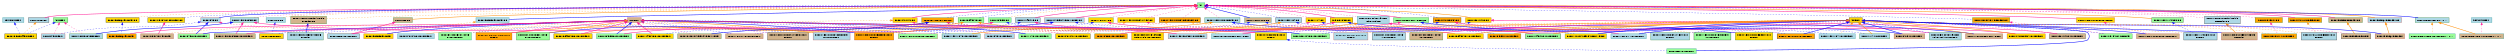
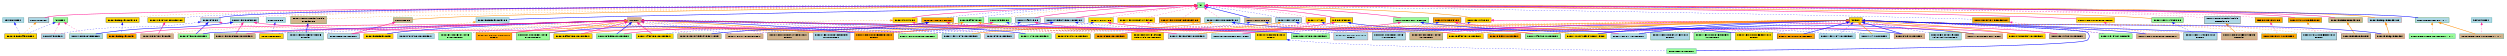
  digraph {
    rankdir=TB
    node [color=brown fillcolor=lightblue fontname=Helvetica fontsize=10 shape=record style=filled]
    edge [color=blue dir=back fontname=Helvetica fontsize=10 labelfontname=Helvetica labelfontsize=10 style=dashed]
    n1 [color=teal height=0.2 label=basic_istream width=0.4]
    n2 [color=teal fillcolor=tan height=0.2 label="Poco::Data::LOBInputStream\< T \>" width=0.4]
    n3 [color=teal height=0.2 label=basic_ostream width=0.4]
    n4 [color=black fillcolor=gold height=0.2 label="Poco::FIFOBufferStream" width=0.4]
    n5 [color=teal fillcolor=palegreen height=0.2 label="Poco::Data::LOBOutputStream\< T \>" width=0.4]
    n6 [color=teal fillcolor=palegreen height=0.2 label=ios width=0.4]
    n7 [color=darkgreen fillcolor=tan height=0.2 label="Poco::Base32DecoderIOS" width=0.4]
    n8 [color=teal height=0.2 label="Poco::Base32EncoderIOS" width=0.4]
    n9 [height=0.2 label="Poco::Base64DecoderIOS" width=0.4]
    n10 [color=black fillcolor=gold height=0.2 label="Poco::Base64EncoderIOS" width=0.4]
    n11 [fillcolor=gold height=0.2 label="Poco::CountingIOS" width=0.4]
    n12 [color=teal fillcolor=orange height=0.2 label="Poco::Crypto::CryptoIOS" width=0.4]
    n13 [color=darkgreen height=0.2 label="Poco::Data::LOBIOS\< T \>" width=0.4]
    n14 [color=darkgreen fillcolor=palegreen height=0.2 label="Poco::DeflatingIOS" width=0.4]
    n15 [color=teal fillcolor=palegreen height=0.2 label="Poco::DigestIOS" width=0.4]
    n16 [color=black height=0.2 label="Poco::FIFOIOS" width=0.4]
    n17 [height=0.2 label="Poco::FileIOS" width=0.4]
    n18 [color=darkgreen fillcolor=orange height=0.2 label="Poco::HexBinaryDecoderIOS" width=0.4]
    n19 [color=black fillcolor=gold height=0.2 label="Poco::HexBinaryEncoderIOS" width=0.4]
    n20 [color=black height=0.2 label="Poco::InflatingIOS" width=0.4]
    n21 [height=0.2 label="Poco::LineEndingConverterIOS" width=0.4]
    n22 [color=teal height=0.2 label="Poco::LogIOS" width=0.4]
    n23 [color=teal fillcolor=gold height=0.2 label="Poco::MemoryIOS" width=0.4]
    n24 [fillcolor=gold height=0.2 label="Poco::Net::HTTPChunkedIOS" width=0.4]
    n25 [color=black fillcolor=orange height=0.2 label="Poco::Net::HTTPFixedLengthIOS" width=0.4]
    n26 [color=darkgreen height=0.2 label="Poco::Net::HTTPHeaderIOS" width=0.4]
    n27 [color=teal fillcolor=tan height=0.2 label="Poco::Net::HTTPIOS" width=0.4]
    n28 [fillcolor=gold height=0.2 label="Poco::Net::HTTPResponseIOS" width=0.4]
    n29 [color=black height=0.2 label="Poco::Net::MailIOS" width=0.4]
    n30 [color=black fillcolor=palegreen height=0.2 label="Poco::Net::MultipartIOS" width=0.4]
    n31 [color=black height=0.2 label="Poco::Net::QuotedPrintable\lDecoderIOS" width=0.4]
    n32 [color=darkgreen fillcolor=tan height=0.2 label="Poco::Net::QuotedPrintable\lEncoderIOS" width=0.4]
    n33 [color=darkgreen height=0.2 label="Poco::Net::SocketIOS" width=0.4]
    n34 [fillcolor=gold height=0.2 label="Poco::NullIOS" width=0.4]
    n35 [color=black fillcolor=gold height=0.2 label="LogIOS::PipeIOS" width=0.4]
-   n36 [color=darkgreen fillcolor=orange height=0.2 label="Poco::RandomIOS" width=0.4]
-   n37 [color=teal height=0.2 label="Poco::RemotingNG::TCP\l::ChannelIOS" width=0.4]
+   n36 [color=darkgreen fillcolor=orange height=0.2 label="TeeIOS::RandomIOS" width=0.4]
    n38 [color=darkgreen fillcolor=palegreen height=0.2 label="Poco::StreamConverterIOS" width=0.4]
    n39 [color=darkgreen fillcolor=tan height=0.2 label="Poco::TeeIOS" width=0.4]
    n40 [color=teal fillcolor=orange height=0.2 label="Poco::Zip::AutoDetectIOS" width=0.4]
    n41 [color=black fillcolor=orange height=0.2 label="Poco::Zip::PartialIOS" width=0.4]
    n42 [fillcolor=gold height=0.2 label="Poco::Zip::ZipIOS" width=0.4]
    n43 [color=black fillcolor=tan height=0.2 label="Poco::Base32Decoder" width=0.4]
    n44 [fillcolor=gold height=0.2 label="Poco::Base32Encoder" width=0.4]
    n45 [fillcolor=tan height=0.2 label="Poco::Base64Decoder" width=0.4]
    n46 [color=teal fillcolor=orange height=0.2 label="Poco::Base64Encoder" width=0.4]
    n47 [color=black fillcolor=tan height=0.2 label="Poco::CountingInputStream" width=0.4]
    n48 [color=darkgreen fillcolor=palegreen height=0.2 label="Poco::CountingOutputStream" width=0.4]
    n49 [height=0.2 label="Poco::Crypto::CryptoInput\lStream" width=0.4]
    n50 [fillcolor=orange height=0.2 label="Poco::Crypto::CryptoOutput\lStream" width=0.4]
    n51 [color=black height=0.2 label="Poco::Crypto::Decrypting\lInputStream" width=0.4]
    n52 [color=darkgreen fillcolor=palegreen height=0.2 label="Poco::Crypto::Decrypting\lOutputStream" width=0.4]
    n53 [color=darkgreen fillcolor=tan height=0.2 label="Poco::Crypto::Encrypting\lInputStream" width=0.4]
    n54 [color=teal fillcolor=palegreen height=0.2 label="Poco::Crypto::Encrypting\lOutputStream" width=0.4]
    n55 [fillcolor=gold height=0.2 label="Poco::DeflatingInputStream" width=0.4]
    n56 [color=black fillcolor=gold height=0.2 label="Poco::DeflatingOutputStream" width=0.4]
    n57 [color=teal fillcolor=orange height=0.2 label="Poco::DigestInputStream" width=0.4]
    n58 [color=teal fillcolor=palegreen height=0.2 label="Poco::DigestOutputStream" width=0.4]
    n59 [height=0.2 label="Poco::FileInputStream" width=0.4]
    n60 [fillcolor=palegreen height=0.2 label="Poco::FileOutputStream" width=0.4]
    n61 [height=0.2 label="Poco::FileStream" width=0.4]
    n62 [color=darkgreen fillcolor=palegreen height=0.2 label="Poco::HexBinaryDecoder" width=0.4]
    n63 [fillcolor=tan height=0.2 label="Poco::HexBinaryEncoder" width=0.4]
    n64 [color=black fillcolor=palegreen height=0.2 label="Poco::InflatingInputStream" width=0.4]
    n65 [color=teal fillcolor=gold height=0.2 label="Poco::InflatingOutputStream" width=0.4]
    n66 [color=teal fillcolor=gold height=0.2 label="Poco::InputLineEndingConverter" width=0.4]
    n67 [color=darkgreen fillcolor=tan height=0.2 label="Poco::OutputLineEndingConverter" width=0.4]
    n68 [color=black fillcolor=gold height=0.2 label="Poco::LogStream" width=0.4]
    n69 [color=teal height=0.2 label="Poco::MemoryInputStream" width=0.4]
    n70 [fillcolor=tan height=0.2 label="Poco::MemoryOutputStream" width=0.4]
    n71 [color=darkgreen height=0.2 label="Poco::Net::HTTPChunkedInput\lStream" width=0.4]
    n72 [color=black fillcolor=tan height=0.2 label="Poco::Net::HTTPChunkedOutput\lStream" width=0.4]
    n73 [color=black fillcolor=palegreen height=0.2 label="Poco::Net::HTTPFixedLength\lInputStream" width=0.4]
    n74 [height=0.2 label="Poco::Net::HTTPFixedLength\lOutputStream" width=0.4]
    n75 [color=darkgreen fillcolor=gold height=0.2 label="Poco::Net::HTTPHeaderInput\lStream" width=0.4]
    n76 [fillcolor=orange height=0.2 label="Poco::Net::HTTPHeaderOutput\lStream" width=0.4]
    n77 [color=black fillcolor=orange height=0.2 label="Poco::Net::HTTPInputStream" width=0.4]
    n78 [fillcolor=palegreen height=0.2 label="Poco::Net::HTTPOutputStream" width=0.4]
    n79 [fillcolor=tan height=0.2 label="Poco::Net::HTTPResponseStream" width=0.4]
    n80 [color=teal height=0.2 label="Poco::Net::MailInputStream" width=0.4]
    n81 [color=darkgreen height=0.2 label="Poco::Net::MailOutputStream" width=0.4]
    n82 [color=black height=0.2 label="Poco::Net::MultipartInput\lStream" width=0.4]
    n83 [fillcolor=tan height=0.2 label="Poco::Net::QuotedPrintable\lDecoder" width=0.4]
    n84 [color=darkgreen height=0.2 label="Poco::Net::QuotedPrintable\lEncoder" width=0.4]
    n85 [height=0.2 label="Poco::Net::SocketInputStream" width=0.4]
    n86 [color=darkgreen fillcolor=tan height=0.2 label="Poco::Net::SocketOutputStream" width=0.4]
    n87 [color=darkgreen height=0.2 label="Poco::Net::SocketStream" width=0.4]
    n88 [color=darkgreen height=0.2 label="Poco::NullInputStream" width=0.4]
    n89 [color=teal fillcolor=palegreen height=0.2 label="Poco::NullOutputStream" width=0.4]
    n90 [fillcolor=tan height=0.2 label="Poco::PipeInputStream" width=0.4]
    n91 [color=darkgreen fillcolor=orange height=0.2 label="Poco::PipeOutputStream" width=0.4]
    n92 [color=teal fillcolor=orange height=0.2 label="Poco::RandomInputStream" width=0.4]
    n93 [color=darkgreen height=0.2 label="Poco::RemotingNG::TCP\l::ChannelInputStream" width=0.4]
    n94 [fillcolor=gold height=0.2 label="Poco::RemotingNG::TCP\l::ChannelOutputStream" width=0.4]
    n95 [fillcolor=tan height=0.2 label="Poco::InputStreamConverter" width=0.4]
    n96 [color=teal height=0.2 label="Poco::OutputStreamConverter" width=0.4]
    n97 [color=black height=0.2 label="Poco::TeeOutputStream" width=0.4]
    n98 [color=black height=0.2 label="Poco::Zip::AutoDetectInput\lStream" width=0.4]
    n99 [fillcolor=gold height=0.2 label="Poco::Zip::PartialInputStream" width=0.4]
    n100 [color=teal fillcolor=gold height=0.2 label="Poco::Zip::PartialOutput\lStream" width=0.4]
    n101 [color=black fillcolor=gold height=0.2 label="Poco::Zip::ZipInputStream" width=0.4]
    n102 [color=teal height=0.2 label="Poco::Zip::ZipOutputStream" width=0.4]
    n103 [color=teal fillcolor=palegreen height=0.2 label="Poco::TeeInputStream" width=0.4]
    n104 [color=darkgreen fillcolor=palegreen height=0.2 label=iostream width=0.4]
    n105 [color=black fillcolor=gold height=0.2 label=istream width=0.4]
    n106 [fillcolor=tan height=0.2 label=ostream width=0.4]
    n1 -> n2 [color=deeppink]
    n3 -> n4
    n6 -> n7 [color=deeppink style=bold]
    n6 -> n8 [style=bold]
    n6 -> n9 [color=darkorange style=bold]
    n6 -> n10 [color=darkorange]
    n6 -> n11 [color=darkorange style=bold]
    n6 -> n12
    n6 -> n13 [style=bold]
    n6 -> n14
    n6 -> n15 [color=darkorange]
    n6 -> n16 [color=deeppink style=bold]
    n6 -> n17 [style=bold]
    n6 -> n18
    n6 -> n19
    n6 -> n20 [color=deeppink style=bold]
    n6 -> n21 [color=deeppink style=bold]
    n6 -> n22 [color=darkorange]
    n6 -> n23 [color=deeppink]
    n6 -> n24 [color=deeppink]
    n6 -> n25 [color=deeppink]
    n6 -> n26 [color=deeppink]
    n6 -> n27 [style=bold]
    n6 -> n28 [color=deeppink style=bold]
    n6 -> n29
    n6 -> n30 [color=darkorange style=bold]
    n6 -> n31 [color=deeppink]
    n6 -> n32 [color=darkorange]
    n6 -> n33 [color=deeppink]
    n6 -> n34 [color=deeppink]
    n6 -> n35 [color=deeppink style=bold]
    n6 -> n36 [color=deeppink]
-   n6 -> n37 [color=deeppink]
    n6 -> n38 [color=deeppink style=bold]
    n6 -> n39 [color=darkorange style=bold]
    n6 -> n40 [color=deeppink style=bold]
-   n6 -> n41
    n6 -> n42 [color=deeppink style=bold]
    n7 -> n43 [color=darkorange style=bold]
    n8 -> n44 [color=darkorange]
    n9 -> n45 [color=darkorange style=bold]
    n10 -> n46
    n11 -> n47 [color=deeppink style=bold]
    n11 -> n48
    n12 -> n49
    n12 -> n50 [color=darkorange style=bold]
    n12 -> n51 [color=darkorange]
    n12 -> n52 [style=bold]
    n12 -> n53 [color=deeppink]
    n12 -> n54
    n13 -> n2 [color=darkorange style=bold]
    n13 -> n5 [color=darkorange]
    n14 -> n55 [color=darkorange style=bold]
    n14 -> n56 [color=darkorange style=bold]
    n15 -> n57
    n15 -> n58 [color=deeppink style=bold]
    n16 -> n4 [color=darkorange]
    n17 -> n59 [color=deeppink]
    n17 -> n60 [style=bold]
    n17 -> n61
    n18 -> n62 [color=deeppink]
    n19 -> n63 [color=deeppink style=bold]
    n20 -> n64 [color=deeppink style=bold]
    n20 -> n65
    n21 -> n66
    n21 -> n67 [style=bold]
    n22 -> n68
    n23 -> n69 [color=deeppink style=bold]
    n23 -> n70
    n24 -> n71 [color=deeppink]
    n24 -> n72 [color=darkorange]
    n25 -> n73 [color=darkorange]
    n25 -> n74 [color=darkorange]
    n26 -> n75 [style=bold]
    n26 -> n76 [color=darkorange style=bold]
    n27 -> n77
    n27 -> n78
    n28 -> n79 [color=deeppink]
    n29 -> n80
    n29 -> n81 [color=darkorange style=bold]
    n30 -> n82
    n31 -> n83 [color=darkorange style=bold]
    n32 -> n84 [style=bold]
    n33 -> n85 [color=deeppink style=bold]
    n33 -> n86 [color=deeppink style=bold]
    n33 -> n87 [style=bold]
    n34 -> n88
    n34 -> n89 [color=deeppink]
    n35 -> n90 [style=bold]
    n35 -> n91 [color=deeppink style=bold]
    n36 -> n92 [color=deeppink]
-   n37 -> n93 [color=deeppink style=bold]
-   n37 -> n94 [color=darkorange style=bold]
    n38 -> n95 [style=bold]
    n38 -> n96 [color=deeppink style=bold]
    n39 -> n97 [color=deeppink style=bold]
    n40 -> n98 [color=darkorange]
    n41 -> n99 [color=deeppink style=bold]
    n41 -> n100
    n42 -> n101 [color=deeppink]
    n42 -> n102 [color=darkorange]
    n100 -> n103
    n104 -> n4
    n104 -> n61 [color=deeppink]
    n104 -> n87 [color=deeppink]
    n105 -> n43 [color=deeppink]
    n105 -> n45 [style=bold]
    n105 -> n47 [color=deeppink]
    n105 -> n49 [color=darkorange]
    n105 -> n51 [color=darkorange]
    n105 -> n53 [color=deeppink style=bold]
    n105 -> n55 [color=darkorange style=bold]
    n105 -> n57 [color=darkorange style=bold]
    n105 -> n59 [color=darkorange]
    n105 -> n62
    n105 -> n64 [color=darkorange style=bold]
    n105 -> n66 [style=bold]
    n105 -> n69 [style=bold]
    n105 -> n71
    n105 -> n73 [color=deeppink]
    n105 -> n75 [color=deeppink]
    n105 -> n77 [style=bold]
    n105 -> n79 [style=bold]
-   n105 -> n80 [color=darkorange]
+   n105 -> n80
    n105 -> n82 [color=darkorange]
    n105 -> n83 [style=bold]
    n105 -> n85 [color=darkorange style=bold]
    n105 -> n88 [color=darkorange style=bold]
    n105 -> n90 [style=bold]
    n105 -> n92 [color=darkorange]
    n105 -> n93
    n105 -> n95 [color=darkorange style=bold]
    n105 -> n98 [color=darkorange]
    n105 -> n99 [color=darkorange style=bold]
    n105 -> n103 [style=bold]
    n106 -> n44 [style=bold]
    n106 -> n46 [color=deeppink style=bold]
    n106 -> n48 [style=bold]
    n106 -> n50 [color=deeppink style=bold]
    n106 -> n52 [color=darkorange style=bold]
    n106 -> n54 [color=darkorange]
    n106 -> n56 [color=deeppink style=bold]
    n106 -> n58 [style=bold]
    n106 -> n60 [style=bold]
    n106 -> n63 [color=darkorange]
    n106 -> n65 [color=deeppink style=bold]
    n106 -> n67 [color=deeppink]
    n106 -> n68
    n106 -> n70
    n106 -> n72 [color=deeppink]
    n106 -> n74 [color=darkorange style=bold]
    n106 -> n76 [style=bold]
    n106 -> n78
    n106 -> n81
    n106 -> n84
    n106 -> n86 [color=deeppink style=bold]
    n106 -> n89 [style=bold]
    n106 -> n91 [color=darkorange]
    n106 -> n94 [color=darkorange]
    n106 -> n96 [color=darkorange]
    n106 -> n97 [color=deeppink style=bold]
    n106 -> n100 [color=deeppink style=bold]
    n106 -> n102 [color=darkorange]
  }
